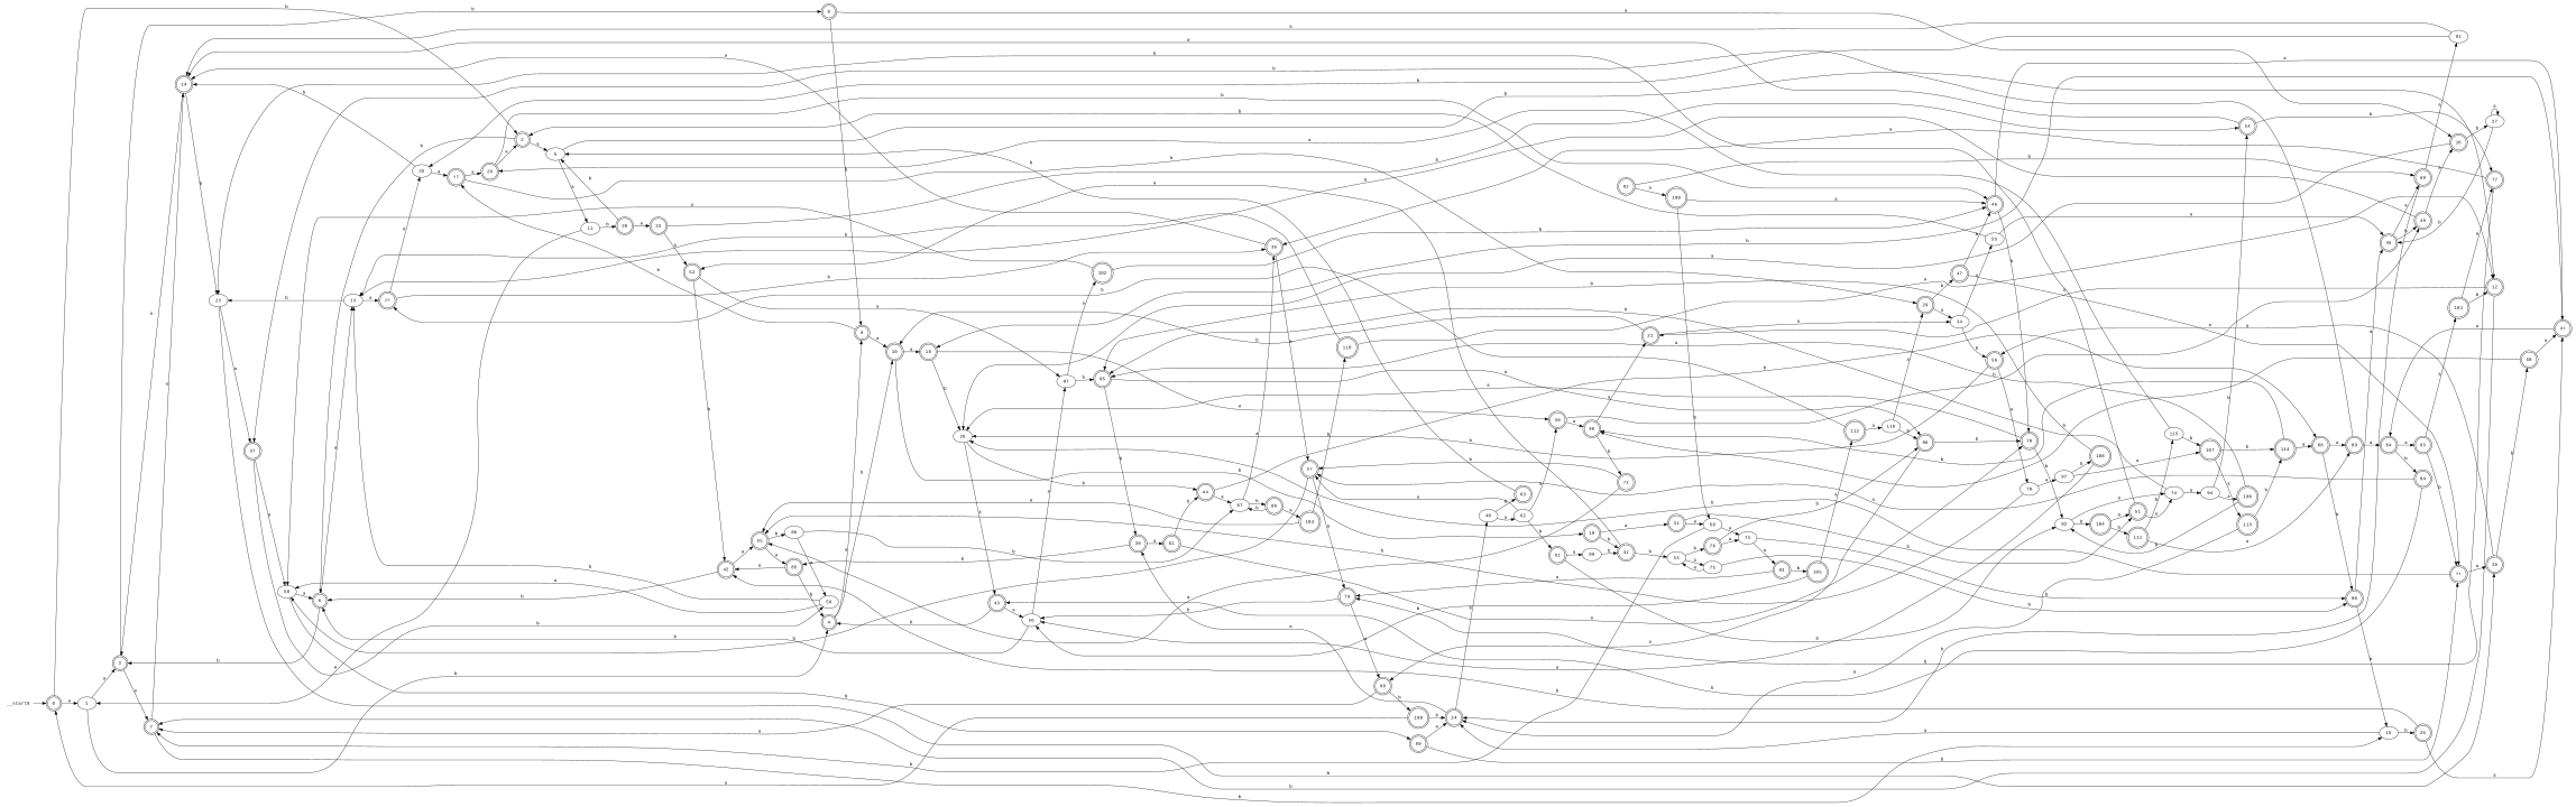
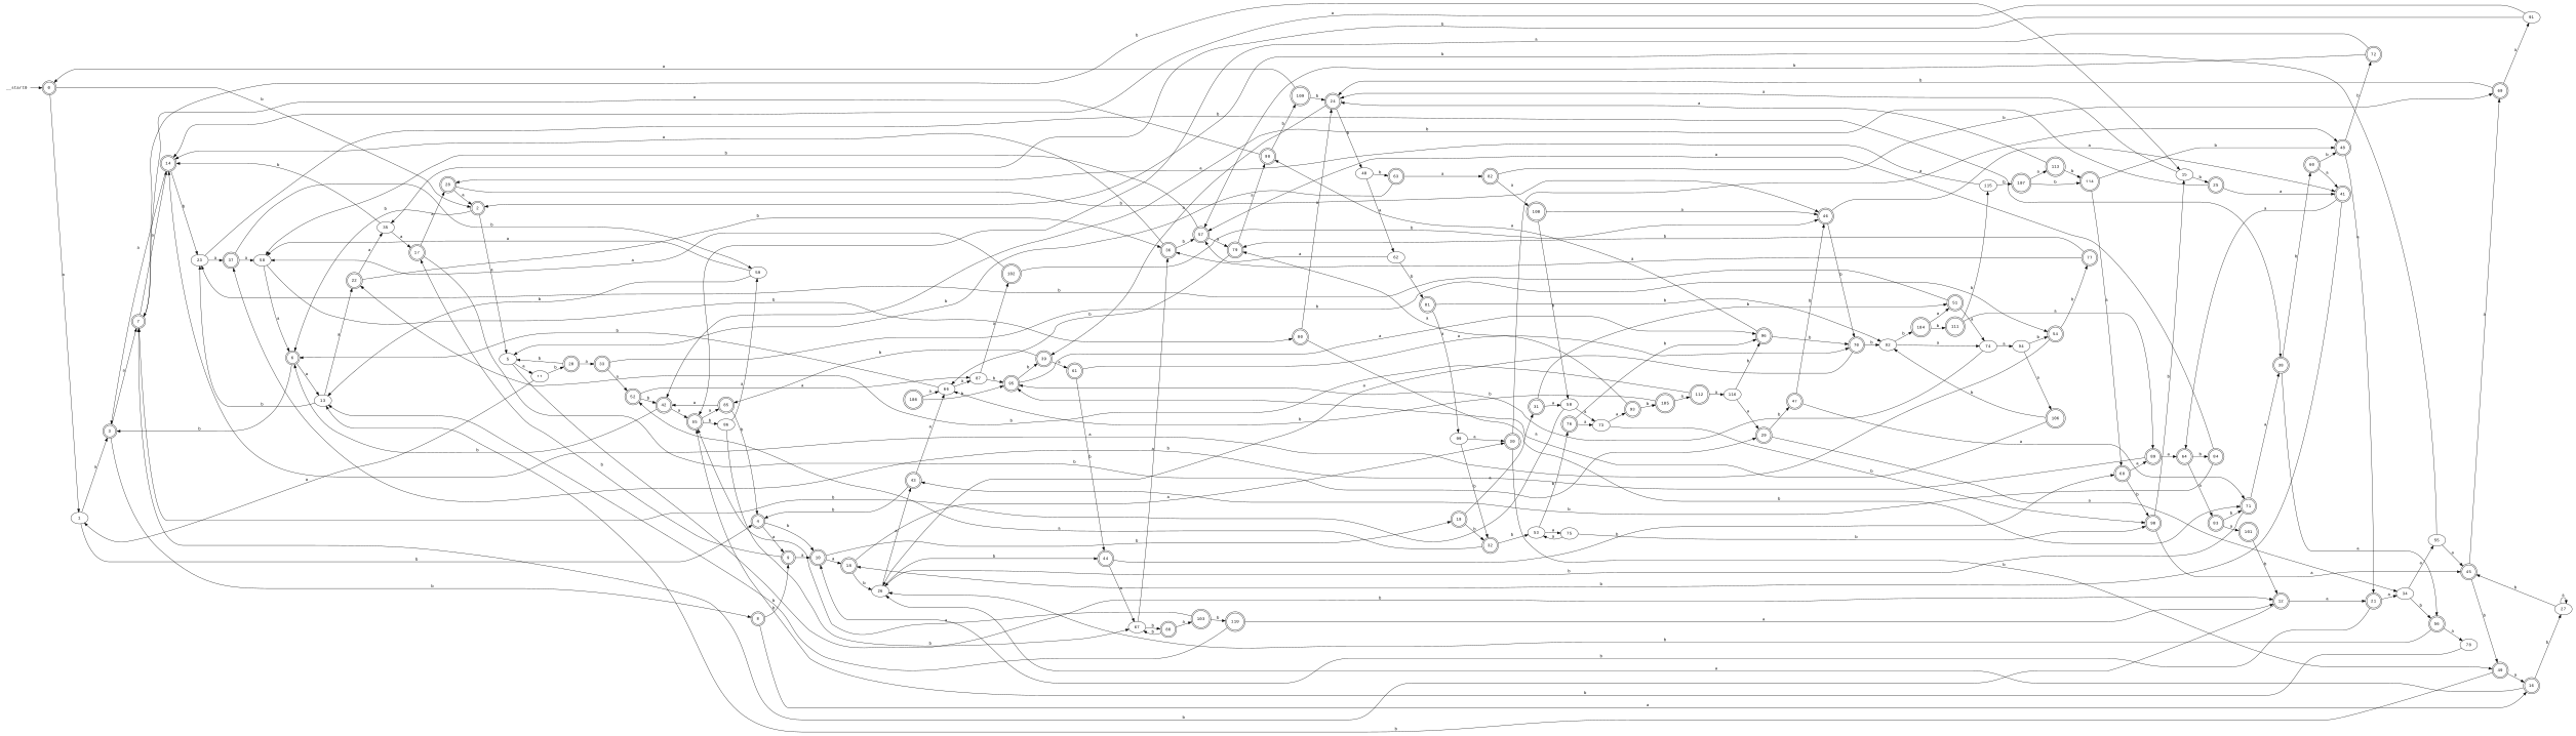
  digraph {
    fontname="Liberation Mono"
    rankdir=LR
    node [fontname="Liberation Mono" shape=doublecircle]
    edge [fontname="Liberation Mono"]
    __start0 [shape=none]
    0
    1 [shape=""]
    2
    3
    4
    5 [shape=""]
    6
    7
    8
    9
    10
    11 [shape=""]
    12
    13 [shape=""]
    14
    15 [shape=""]
    16
    17
    18
    19
    20
    21
    22
    23 [shape=""]
    24
    25
    26 [shape=""]
    27 [shape=""]
    28
    29
    30
    31
    32
    33
    34 [shape=""]
    35 [shape=""]
    36
    37
    38
    39
    40 [shape=""]
    41
    42
    43
    44
    45
    46
    47
    48
    49
    50 [shape=""]
    51
    52
    53 [shape=""]
    54
    55 [shape=""]
    56
    57
    58 [shape=ellipse]
    59 [shape=""]
    60
    61
    85
    62 [shape=""]
    63
    64
    65
    66 [shape=""]
    67 [shape=""]
    68
    69
    70
    71
    72
    73 [shape=""]
    74 [shape=""]
    87 [shape=""]
    75 [shape=""]
    76
    77
    78 [shape=""]
    79
    80
    81
    82
    83
    84
    86 [shape=""]
    88
    89
    90
    91 [shape=""]
    92 [shape=""]
    93
    94 [shape=""]
    95
    96
-   97 [shape=""]
    98
    99 [shape=""]
    100
    101
    102
    103
    104
    105
    106
    107
    108
    109
    110
    111
    112
    113
-   114 [label=144]
+   114
    115 [shape=""]
    116 [shape=""]
    __start0 -> 0
    0 -> 1 [label=a]
    0 -> 2 [label=b]
    1 -> 3 [label=a]
    1 -> 4 [label=b]
    2 -> 5 [label=a]
    2 -> 6 [label=b]
    3 -> 7 [label=a]
    3 -> 8 [label=b]
    4 -> 9 [label=a]
    4 -> 10 [label=b]
    5 -> 11 [label=a]
    5 -> 12 [label=b]
    6 -> 3 [label=b]
    6 -> 13 [label=a]
    7 -> 14 [label=a]
    7 -> 15 [label=b]
    8 -> 9 [label=b]
    8 -> 16 [label=a]
    9 -> 10 [label=a]
    9 -> 17 [label=b]
    10 -> 18 [label=a]
    10 -> 19 [label=b]
    11 -> 1 [label=a]
    11 -> 20 [label=b]
    12 -> 7 [label=b]
    12 -> 21 [label=a]
    13 -> 22 [label=a]
    13 -> 23 [label=b]
    14 -> 3 [label=a]
    14 -> 23 [label=b]
    15 -> 24 [label=a]
    15 -> 25 [label=b]
    16 -> 26 [label=a]
    16 -> 27 [label=b]
    17 -> 28 [label=a]
    17 -> 29 [label=b]
    18 -> 26 [label=b]
    18 -> 30 [label=a]
    19 -> 31 [label=a]
    19 -> 32 [label=b]
    20 -> 5 [label=b]
    20 -> 33 [label=a]
    21 -> 10 [label=b]
    21 -> 34 [label=a]
    22 -> 35 [label=a]
    22 -> 36 [label=b]
    23 -> 37 [label=a]
    23 -> 38 [label=b]
    24 -> 39 [label=a]
    24 -> 40 [label=b]
    25 -> 41 [label=a]
    25 -> 42 [label=b]
    26 -> 43 [label=a]
    26 -> 44 [label=b]
    27 -> 27 [label=a]
    27 -> 45 [label=b]
    28 -> 2 [label=a]
    28 -> 46 [label=b]
    29 -> 34 [label=a]
    29 -> 47 [label=b]
    30 -> 48 [label=a]
    30 -> 49 [label=b]
    31 -> 50 [label=a]
    31 -> 51 [label=b]
    32 -> 52 [label=a]
    32 -> 53 [label=b]
    33 -> 52 [label=a]
    33 -> 54 [label=b]
    34 -> 55 [label=a]
    34 -> 56 [label=b]
    35 -> 14 [label=b]
    35 -> 17 [label=a]
    36 -> 14 [label=a]
    36 -> 57 [label=b]
    37 -> 58 [label=a]
    37 -> 59 [label=b]
    38 -> 56 [label=a]
    38 -> 60 [label=b]
    39 -> 61 [label=a]
    39 -> 85 [label=b]
    40 -> 62 [label=a]
    40 -> 63 [label=b]
    41 -> 18 [label=b]
    41 -> 64 [label=a]
    42 -> 6 [label=b]
    42 -> 65 [label=a]
    43 -> 4 [label=b]
    43 -> 66 [label=a]
    44 -> 67 [label=a]
    44 -> 68 [label=b]
    45 -> 49 [label=b]
    45 -> 69 [label=a]
    46 -> 41 [label=a]
    46 -> 70 [label=b]
    47 -> 46 [label=b]
    47 -> 71 [label=a]
    48 -> 21 [label=a]
    48 -> 72 [label=b]
    49 -> 13 [label=b]
    49 -> 16 [label=a]
    50 -> 7 [label=b]
    50 -> 73 [label=a]
    51 -> 23 [label=b]
    51 -> 74 [label=a]
    52 -> 42 [label=b]
    52 -> 87 [label=a]
    53 -> 75 [label=a]
    53 -> 76 [label=b]
    54 -> 14 [label=a]
    54 -> 77 [label=b]
    55 -> 2 [label=b]
    55 -> 45 [label=a]
    56 -> 26 [label=b]
    56 -> 78 [label=a]
    57 -> 58 [label=b]
    57 -> 79 [label=a]
    58 -> 6 [label=a]
    58 -> 80 [label=b]
    59 -> 13 [label=b]
    59 -> 58 [label=a]
    60 -> 41 [label=a]
    60 -> 48 [label=b]
    61 -> 44 [label=b]
    61 -> 70 [label=a]
    85 -> 4 [label=b]
    85 -> 42 [label=a]
    62 -> 57 [label=a]
    62 -> 81 [label=b]
    63 -> 5 [label=b]
+   63 -> 82 [label=a]
    64 -> 83 [label=a]
    64 -> 84 [label=b]
    65 -> 85 [label=a]
    65 -> 86 [label=b]
    66 -> 6 [label=b]
    66 -> 87 [label=a]
    67 -> 36 [label=a]
    67 -> 88 [label=b]
    68 -> 89 [label=a]
    68 -> 90 [label=b]
    69 -> 24 [label=b]
    69 -> 91 [label=a]
    70 -> 26 [label=a]
    70 -> 92 [label=b]
    71 -> 26 [label=b]
    71 -> 38 [label=a]
    72 -> 57 [label=b]
    72 -> 65 [label=a]
    73 -> 90 [label=b]
    73 -> 93 [label=a]
    74 -> 94 [label=a]
    74 -> 95 [label=b]
    87 -> 95 [label=b]
    87 -> 102 [label=a]
    75 -> 53 [label=a]
    75 -> 90 [label=b]
    76 -> 73 [label=a]
    76 -> 96 [label=b]
    77 -> 36 [label=a]
    77 -> 79 [label=b]
    78 -> 65 [label=b]
-   78 -> 97 [label=a]
    79 -> 66 [label=b]
    79 -> 98 [label=a]
    80 -> 24 [label=a]
    80 -> 71 [label=b]
    81 -> 92 [label=b]
    81 -> 99 [label=a]
    82 -> 69 [label=b]
    82 -> 100 [label=a]
    83 -> 71 [label=b]
    83 -> 101 [label=a]
    84 -> 43 [label=b]
    84 -> 57 [label=a]
    86 -> 59 [label=a]
    86 -> 67 [label=b]
    88 -> 67 [label=b]
    88 -> 103 [label=a]
    89 -> 37 [label=b]
    89 -> 64 [label=a]
    90 -> 15 [label=b]
    90 -> 45 [label=a]
    91 -> 14 [label=a]
    91 -> 35 [label=b]
    92 -> 74 [label=a]
    92 -> 104 [label=b]
    93 -> 79 [label=a]
    93 -> 105 [label=b]
    94 -> 54 [label=b]
    94 -> 106 [label=a]
    95 -> 39 [label=b]
    95 -> 96 [label=a]
    96 -> 70 [label=b]
    96 -> 98 [label=a]
-   97 -> 107 [label=a]
-   97 -> 108 [label=b]
    98 -> 7 [label=a]
    98 -> 109 [label=b]
-   62 -> 30 [label=a]
+   99 -> 30 [label=a]
    99 -> 32 [label=b]
    100 -> 46 [label=a]
    100 -> 50 [label=b]
    101 -> 12 [label=b]
-   101 -> 77 [label=a]
    102 -> 46 [label=b]
    102 -> 58 [label=a]
    103 -> 65 [label=a]
    103 -> 110 [label=b]
    104 -> 51 [label=a]
    104 -> 111 [label=b]
    105 -> 66 [label=b]
    105 -> 112 [label=a]
    106 -> 92 [label=b]
    106 -> 95 [label=a]
    107 -> 113 [label=a]
    107 -> 114 [label=b]
    108 -> 66 [label=a]
    108 -> 95 [label=b]
    109 -> 0 [label=a]
    109 -> 24 [label=b]
    110 -> 12 [label=a]
    110 -> 13 [label=b]
    111 -> 89 [label=a]
    111 -> 115 [label=b]
    112 -> 22 [label=b]
    112 -> 116 [label=a]
    113 -> 24 [label=a]
    113 -> 114 [label=b]
    114 -> 48 [label=b]
    114 -> 68 [label=a]
    115 -> 28 [label=a]
    115 -> 107 [label=b]
    116 -> 29 [label=a]
    116 -> 96 [label=b]
  }
